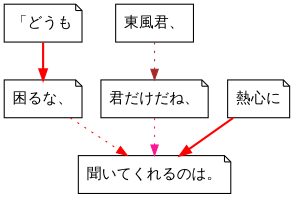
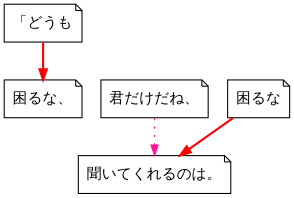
  digraph {
    fontname="EB Garamond"
    node [fontname="EB Garamond" shape=note]
    edge [color=red fontname="EB Garamond" style=dotted]
    n1 [label="「どうも"]
    n2 [label="困るな、"]
    n3 [label="聞いてくれるのは。"]
-   n4 [label="東風君、" shape=box]
    n5 [label="君だけだね、"]
-   n6 [label="熱心に"]
+   n6 [label="困るな"]
    n1 -> n2 [style=bold]
-   n2 -> n3
-   n4 -> n5 [color=brown]
    n5 -> n3 [color=deeppink]
    n6 -> n3 [style=bold]
  }
